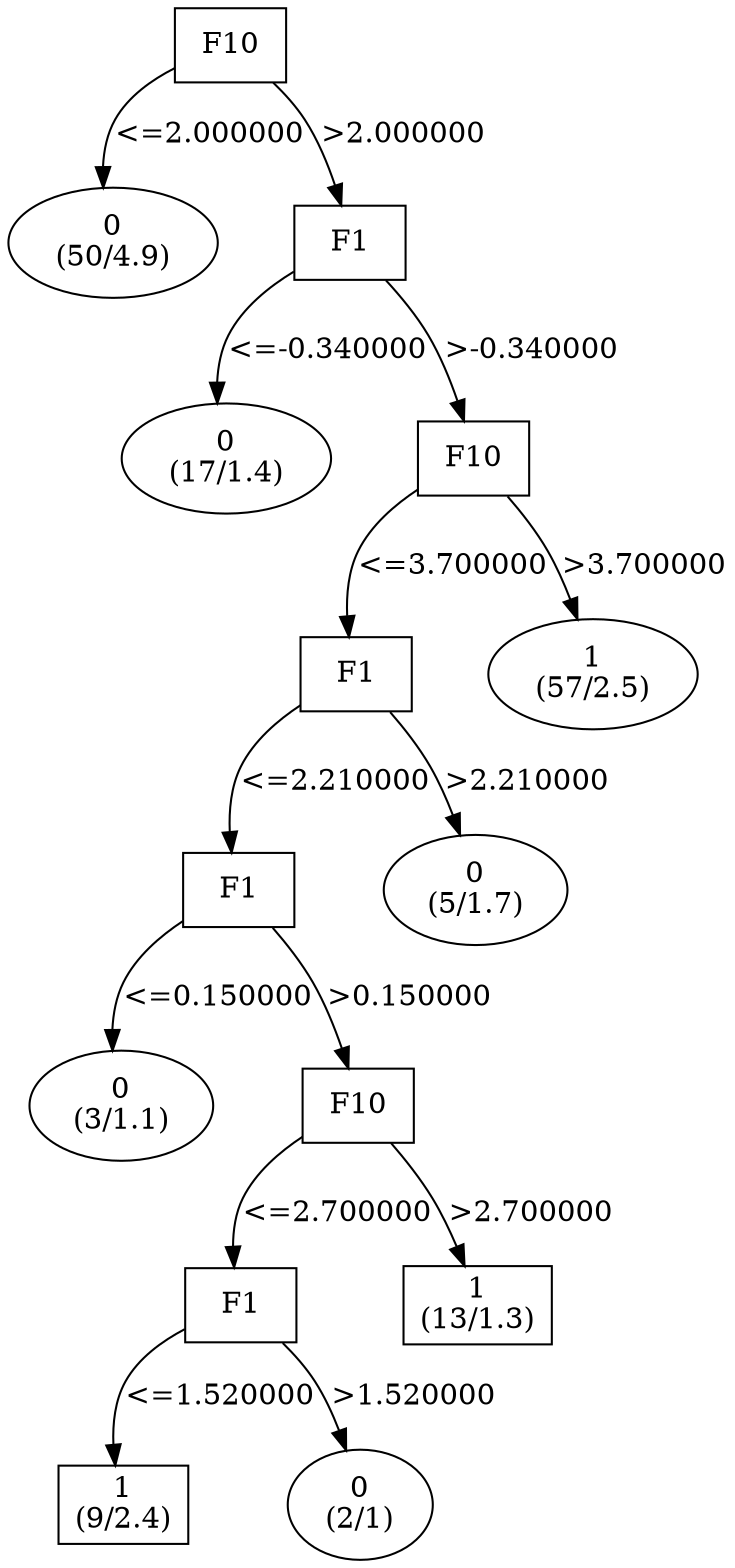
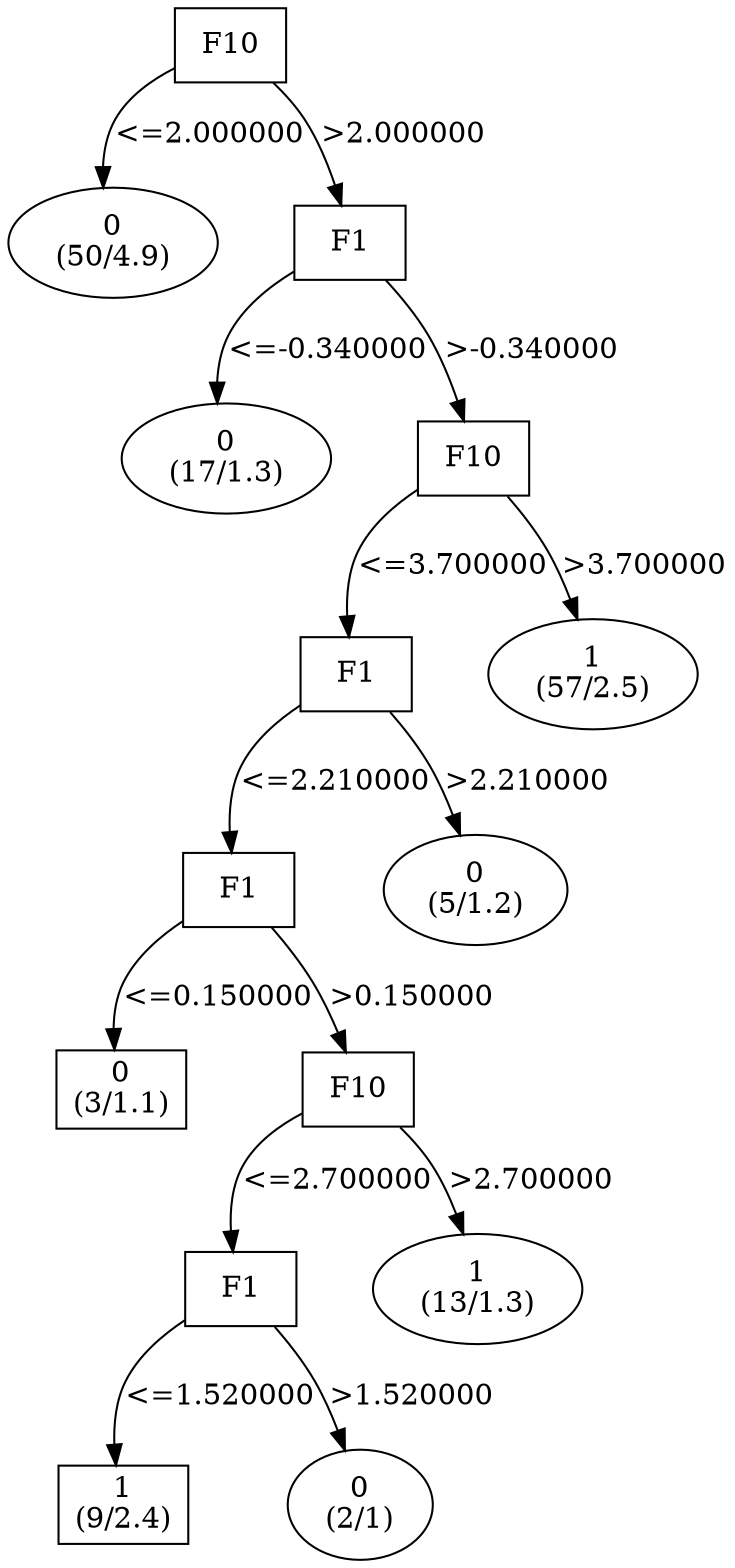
  digraph {
    node [shape=box]
    n1 [label="F10\n"]
    n2 [label="0\n(50/4.9)" shape=ellipse]
    n3 [label="F1\n"]
-   n4 [label="0\n(17/1.4)" shape=ellipse]
+   n4 [label="0\n(17/1.3)" shape=ellipse]
    n5 [label="F10\n"]
    n6 [label="F1\n"]
    n7 [label="1\n(57/2.5)" shape=ellipse]
    n8 [label="F1\n"]
-   n9 [label="0\n(5/1.7)" shape=ellipse]
-   n10 [label="0\n(3/1.1)" shape=ellipse]
+   n9 [label="0\n(5/1.2)" shape=ellipse]
+   n10 [label="0\n(3/1.1)"]
    n11 [label="F10\n"]
    n12 [label="F1\n"]
-   n13 [label="1\n(13/1.3)"]
+   n13 [label="1\n(13/1.3)" shape=ellipse]
    n14 [label="1\n(9/2.4)"]
    n15 [label="0\n(2/1)" shape=ellipse]
    n1 -> n2 [label="<=2.000000"]
    n1 -> n3 [label=">2.000000"]
    n3 -> n4 [label="<=-0.340000"]
    n3 -> n5 [label=">-0.340000"]
    n5 -> n6 [label="<=3.700000"]
    n5 -> n7 [label=">3.700000"]
    n6 -> n8 [label="<=2.210000"]
    n6 -> n9 [label=">2.210000"]
    n8 -> n10 [label="<=0.150000"]
    n8 -> n11 [label=">0.150000"]
    n11 -> n12 [label="<=2.700000"]
    n11 -> n13 [label=">2.700000"]
    n12 -> n14 [label="<=1.520000"]
    n12 -> n15 [label=">1.520000"]
  }
